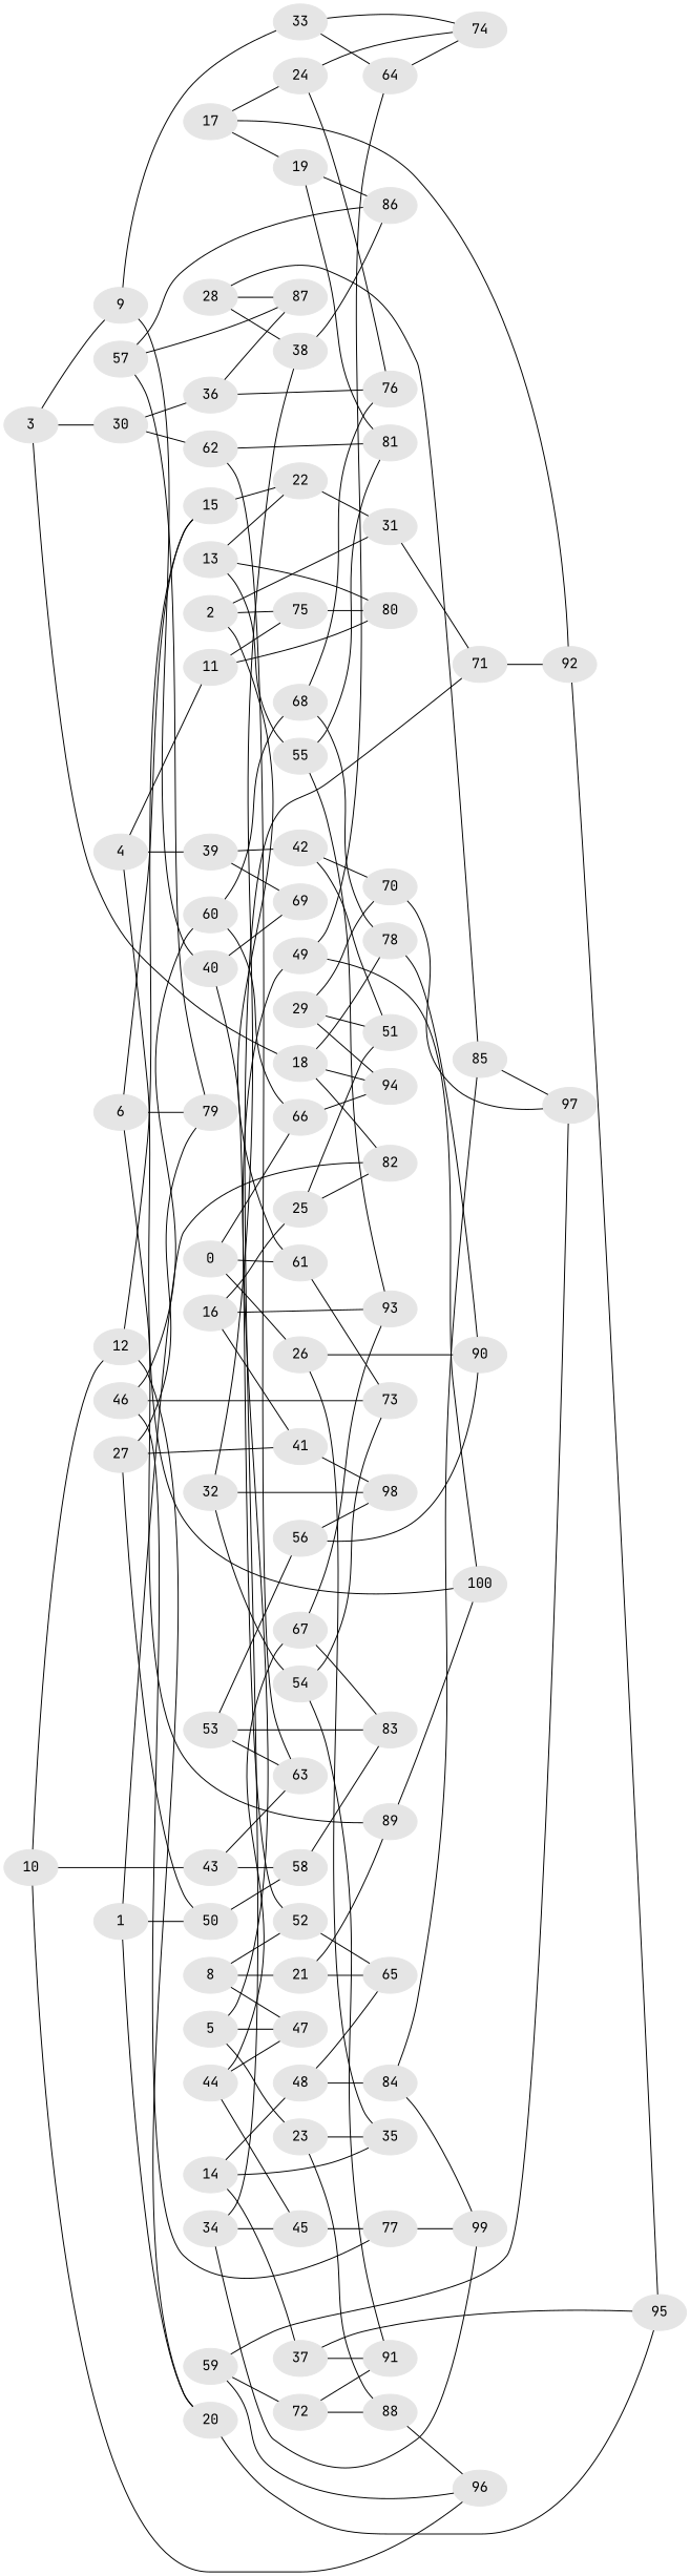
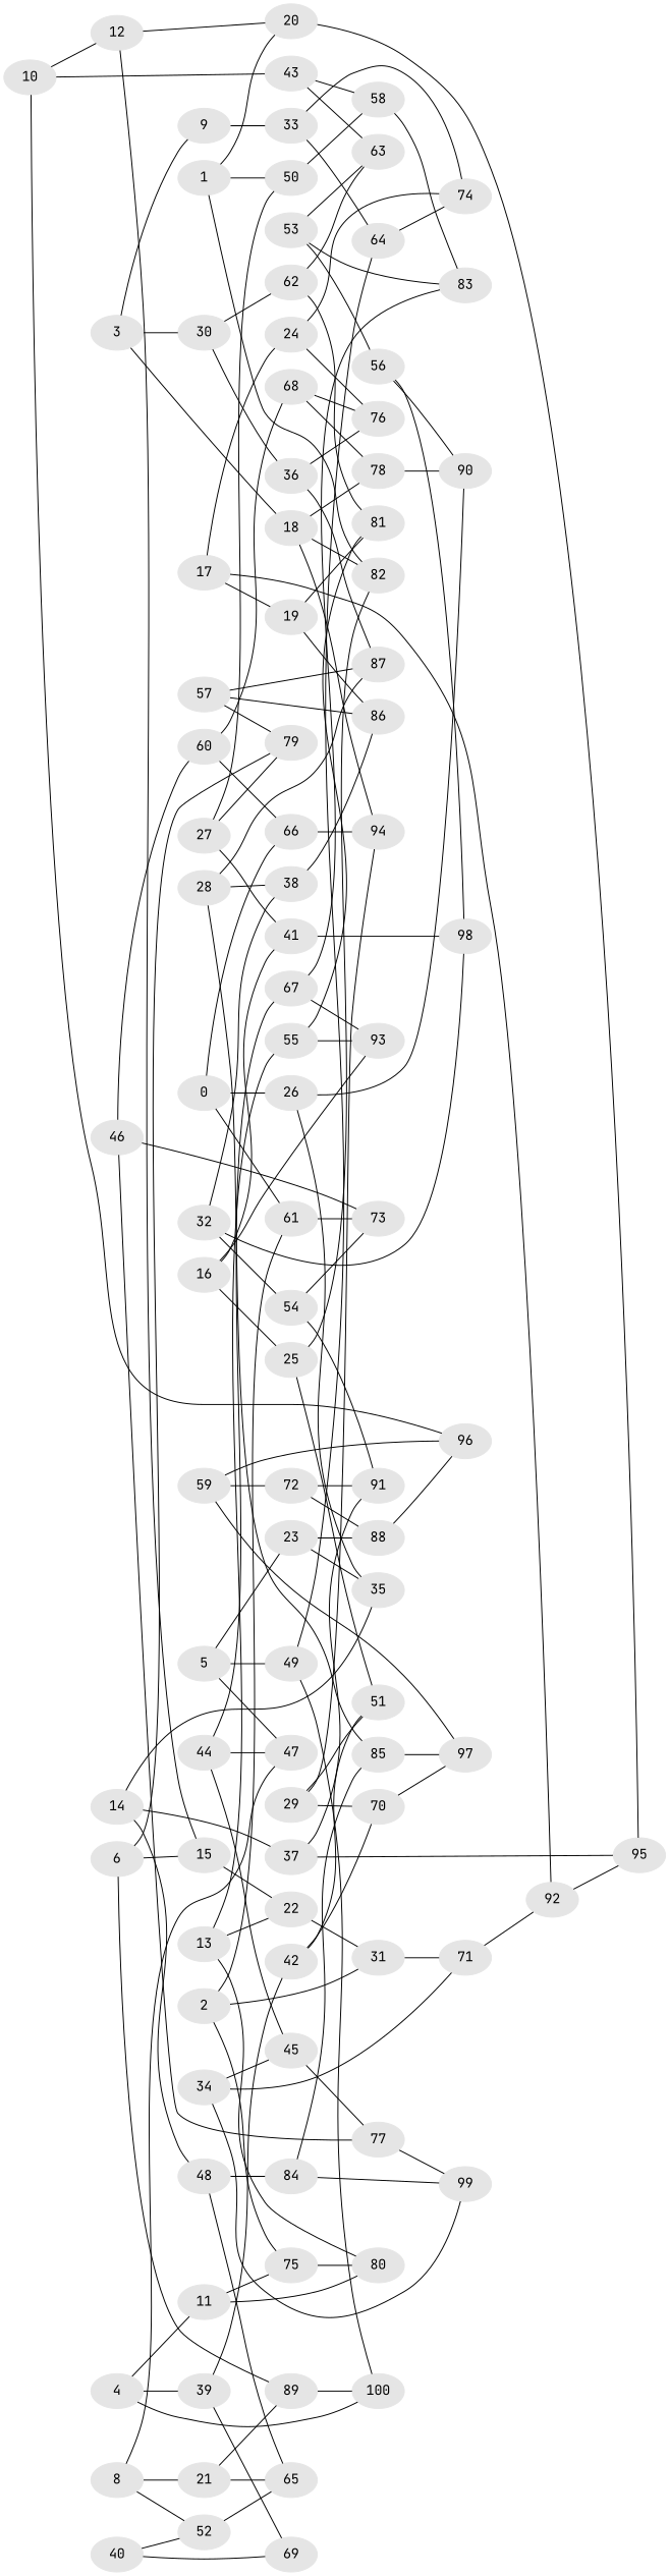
  graph {
    fontname="JetBrains Mono"
    rankdir=LR
    node [color=gray90 fontname="JetBrains Mono" style=filled]
    edge [fontname="JetBrains Mono"]
    1
    20
    50
    82
    95
    58
    2
    31
    61
    75
    71
    73
    80
    3
    9
    18
    30
    33
    40
    94
    78
    36
    62
    4
    11
    39
    100
    42
    69
    5
    23
    47
    49
    35
    88
    64
    6
    15
    79
    89
    22
    n42 [label=0]
    26
    66
    90
    8
    21
    52
    65
    74
    10
    12
    43
    96
    63
    13
    55
    93
    81
    14
    37
    48
    91
    84
    16
    25
    41
    51
    98
    17
    19
    24
    92
    86
    76
    27
    28
    38
    85
    87
    97
    29
    70
    32
    54
    34
    45
    99
    77
    83
    44
    67
    46
    60
    68
    53
    56
    57
    59
    72
    1 -- 20
    1 -- 50
    1 -- 82
    20 -- 95
    50 -- 58
    58 -- 83
    2 -- 31
    2 -- 61
    2 -- 75
    31 -- 71
    61 -- 73
    75 -- 80
    71 -- 92
    3 -- 9
    3 -- 18
    3 -- 30
    9 -- 33
-   9 -- 40
    18 -- 82
    18 -- 94
    18 -- 78
    30 -- 36
    30 -- 62
    33 -- 64
    33 -- 74
    40 -- 69
    40 -- 52
    78 -- 90
    36 -- 76
    36 -- 87
    62 -- 63
    62 -- 81
    4 -- 11
    4 -- 39
    4 -- 100
    11 -- 75
    11 -- 80
    39 -- 42
    39 -- 69
    42 -- 51
    42 -- 70
    5 -- 23
    5 -- 47
    5 -- 49
    23 -- 35
    23 -- 88
    49 -- 100
    49 -- 64
    88 -- 96
    64 -- 74
    6 -- 15
    6 -- 79
    6 -- 89
    15 -- 22
    89 -- 100
    22 -- 31
    n42 -- 61
    n42 -- 26
    n42 -- 66
    26 -- 35
    26 -- 90
    66 -- 94
    8 -- 47
    8 -- 21
    8 -- 52
    21 -- 89
    21 -- 65
    52 -- 65
    10 -- 12
    10 -- 43
    10 -- 96
    12 -- 20
    12 -- 15
    43 -- 58
    43 -- 63
    13 -- 80
    13 -- 22
    13 -- 55
    55 -- 93
    55 -- 81
    14 -- 35
    14 -- 37
    14 -- 48
    37 -- 95
    37 -- 91
    48 -- 65
    48 -- 84
    84 -- 85
    84 -- 99
    16 -- 93
    16 -- 25
    16 -- 41
    25 -- 82
    25 -- 51
    41 -- 98
    17 -- 19
    17 -- 24
    17 -- 92
    19 -- 81
    19 -- 86
    24 -- 74
    24 -- 76
    92 -- 95
    27 -- 50
    27 -- 79
    27 -- 41
    28 -- 38
    28 -- 85
    28 -- 87
    38 -- 86
    85 -- 97
    29 -- 94
    29 -- 51
    29 -- 70
    70 -- 97
    32 -- 98
    32 -- 38
    32 -- 54
    54 -- 73
    54 -- 91
    34 -- 71
    34 -- 45
    34 -- 99
    45 -- 77
    77 -- 99
    44 -- 47
    44 -- 45
    44 -- 67
    67 -- 93
    67 -- 83
    46 -- 73
    46 -- 77
    46 -- 60
    60 -- 66
    60 -- 68
    68 -- 78
    68 -- 76
    53 -- 63
    53 -- 83
    53 -- 56
    56 -- 90
    56 -- 98
    57 -- 79
    57 -- 86
    57 -- 87
    59 -- 96
    59 -- 97
    59 -- 72
    72 -- 88
    72 -- 91
  }
